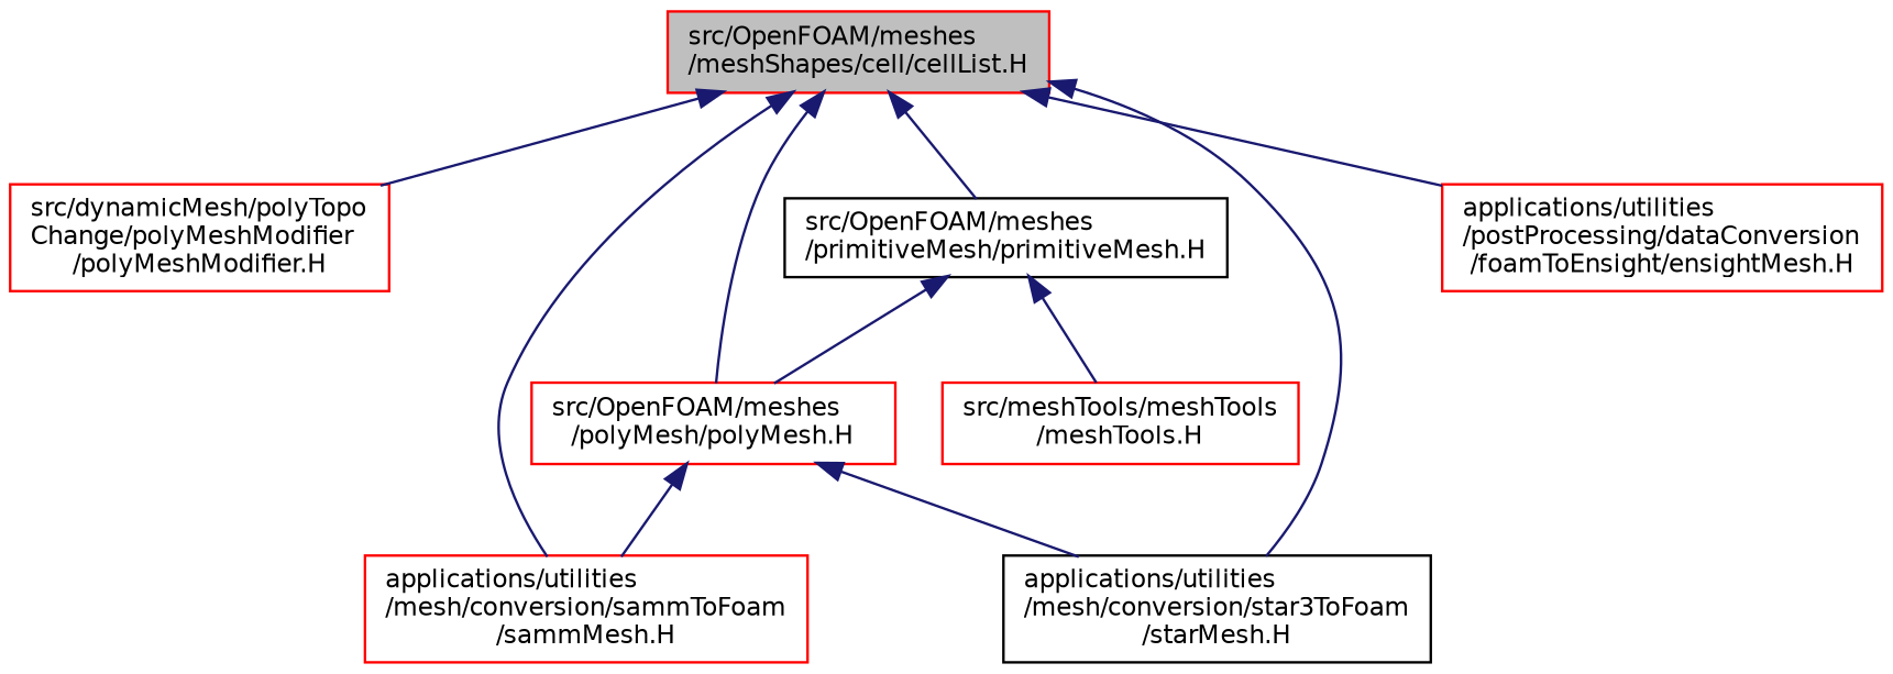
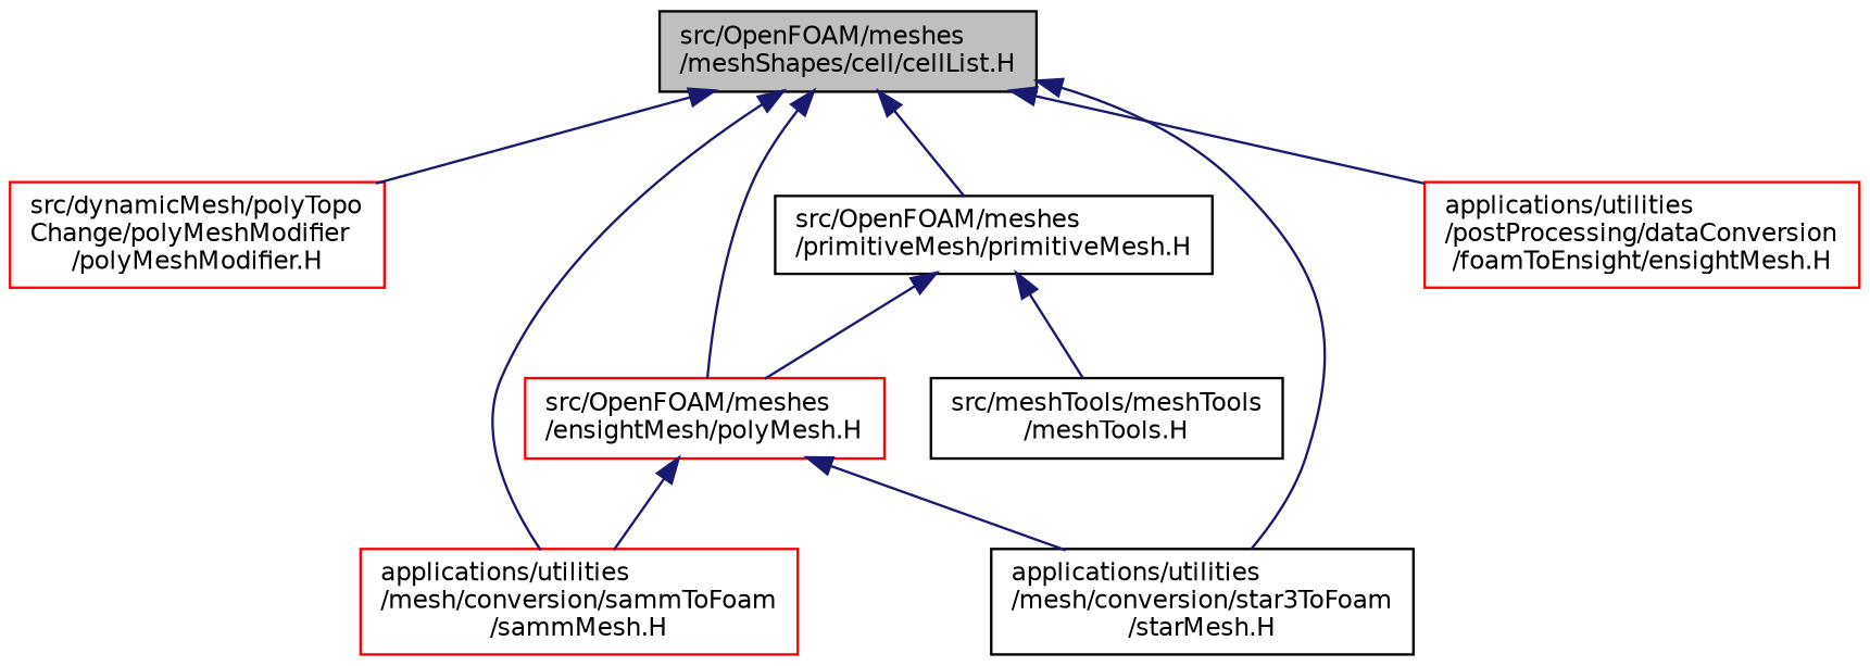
  digraph {
    node [color=red fontname=Helvetica fontsize=10 shape=record]
    edge [color=midnightblue dir=back fontname=Helvetica fontsize=10 labelfontname=Helvetica labelfontsize=10 style=solid]
-   n1 [fillcolor=grey75 fontcolor=black height=0.2 label="src/OpenFOAM/meshes\l/meshShapes/cell/cellList.H" style=filled width=0.4]
+   n1 [color=black fillcolor=grey75 fontcolor=black height=0.2 label="src/OpenFOAM/meshes\l/meshShapes/cell/cellList.H" style=filled width=0.4]
    n2 [height=0.2 label="src/dynamicMesh/polyTopo\lChange/polyMeshModifier\l/polyMeshModifier.H" width=0.4]
-   n3 [height=0.2 label="src/OpenFOAM/meshes\l/polyMesh/polyMesh.H" width=0.4]
+   n3 [height=0.2 label="src/OpenFOAM/meshes\l/ensightMesh/polyMesh.H" width=0.4]
    n4 [height=0.2 label="applications/utilities\l/mesh/conversion/sammToFoam\l/sammMesh.H" width=0.4]
    n5 [color=black height=0.2 label="applications/utilities\l/mesh/conversion/star3ToFoam\l/starMesh.H" width=0.4]
    n6 [color=black height=0.2 label="src/OpenFOAM/meshes\l/primitiveMesh/primitiveMesh.H" width=0.4]
    n7 [height=0.2 label="applications/utilities\l/postProcessing/dataConversion\l/foamToEnsight/ensightMesh.H" width=0.4]
-   n8 [height=0.2 label="src/meshTools/meshTools\l/meshTools.H" width=0.4]
+   n8 [color=black height=0.2 label="src/meshTools/meshTools\l/meshTools.H" width=0.4]
    n1 -> n2
    n1 -> n3
    n1 -> n4
    n1 -> n5
    n1 -> n6
    n1 -> n7
    n3 -> n4
    n3 -> n5
    n6 -> n3
    n6 -> n8
  }
